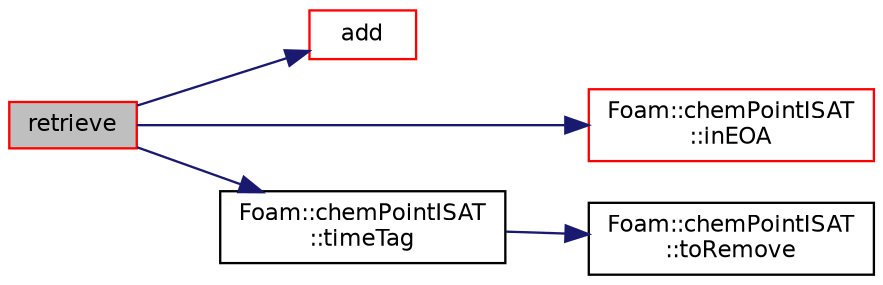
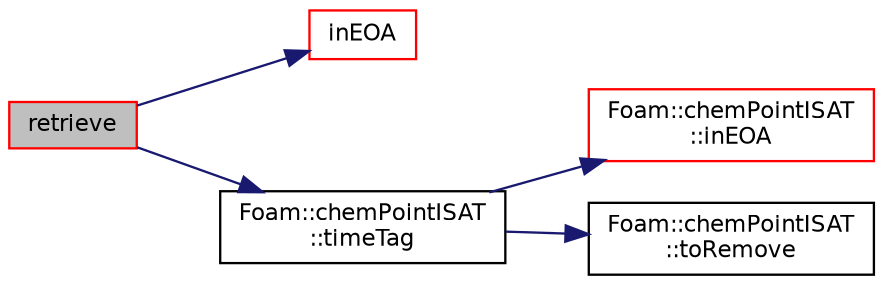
  digraph {
    rankdir=LR
    node [color=red fontname=Helvetica fontsize=10 shape=record]
    edge [color=midnightblue fontname=Helvetica fontsize=10 labelfontname=Helvetica labelfontsize=10 style=solid]
    n1 [fillcolor=grey75 fontcolor=black height=0.2 label=retrieve style=filled width=0.4]
-   n2 [height=0.2 label=add width=0.4]
+   n2 [height=0.2 label=inEOA width=0.4]
    n3 [height=0.2 label="Foam::chemPointISAT\l::inEOA" width=0.4]
    n4 [color=black height=0.2 label="Foam::chemPointISAT\l::timeTag" width=0.4]
    n5 [color=black height=0.2 label="Foam::chemPointISAT\l::toRemove" width=0.4]
    n1 -> n2
-   n1 -> n3
+   n4 -> n3
    n1 -> n4
    n4 -> n5
  }
